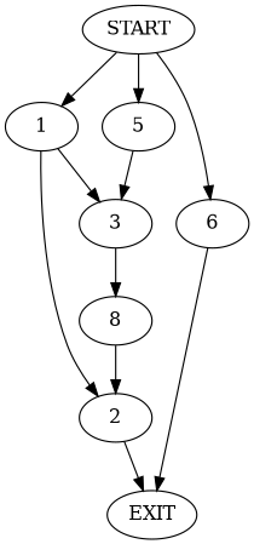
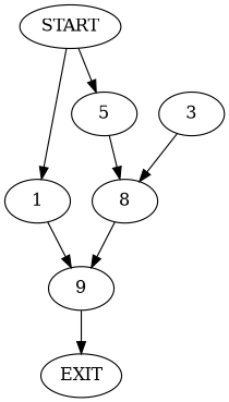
  digraph {
    n1 [label=START]
    1
    5
-   6
-   2
+   2 [label=9]
    3
    n7 [label=8]
    n8 [label=EXIT]
    n1 -> 1
    n1 -> 5
-   n1 -> 6
    1 -> 2
-   1 -> 3
-   5 -> 3
-   6 -> n8
+   5 -> n7
    2 -> n8
    3 -> n7
    n7 -> 2
  }
